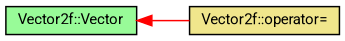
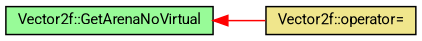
  digraph {
    rankdir=LR
    fontname=Roboto
    node [color=black fontname=Roboto fontsize=10 shape=record style=filled]
-   n1 [fillcolor=palegreen fontcolor=black height=0.2 label="Vector2f::Vector" width=0.4]
+   n1 [fillcolor=palegreen fontcolor=black height=0.2 label="Vector2f::GetArenaNoVirtual" width=0.4]
    n2 [fillcolor=khaki height=0.2 label="Vector2f::operator=" width=0.4]
    n1 -> n2 [color=red dir=back fontname=Roboto fontsize=10 labelfontname=Helvetica labelfontsize=10 style=solid]
  }
